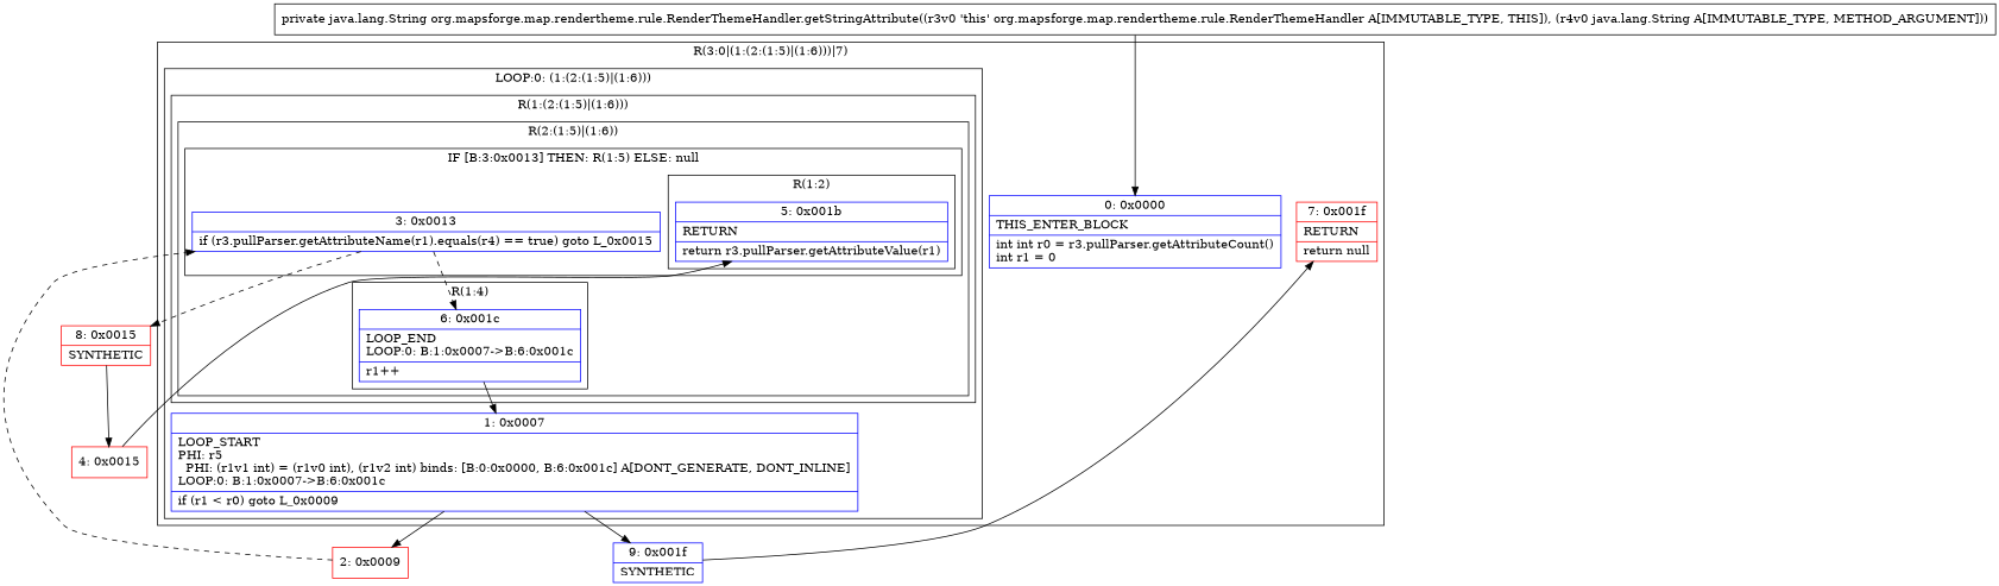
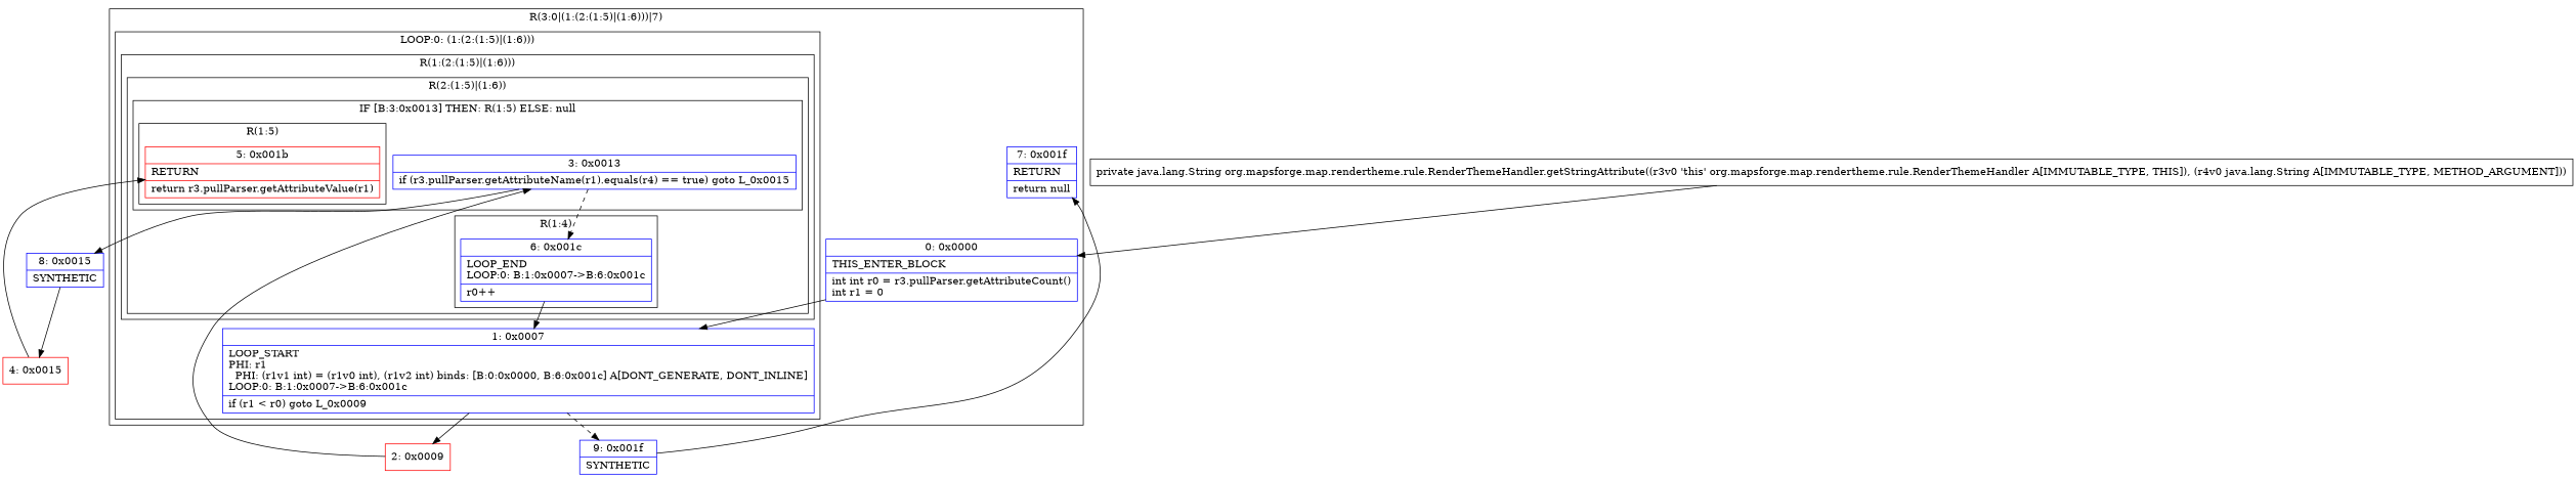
  digraph {
    node [color=blue shape=record]
-   n1 [label="{5\:\ 0x001b|RETURN\l|return r3.pullParser.getAttributeValue(r1)\l}"]
+   n1 [color=red label="{5\:\ 0x001b|RETURN\l|return r3.pullParser.getAttributeValue(r1)\l}"]
    n2 [label="{3\:\ 0x0013|if (r3.pullParser.getAttributeName(r1).equals(r4) == true) goto L_0x0015\l}"]
-   n3 [label="{6\:\ 0x001c|LOOP_END\lLOOP:0: B:1:0x0007\-\>B:6:0x001c\l|r1++\l}"]
-   n4 [label="{1\:\ 0x0007|LOOP_START\lPHI: r5 \l  PHI: (r1v1 int) = (r1v0 int), (r1v2 int) binds: [B:0:0x0000, B:6:0x001c] A[DONT_GENERATE, DONT_INLINE]\lLOOP:0: B:1:0x0007\-\>B:6:0x001c\l|if (r1 \< r0) goto L_0x0009\l}"]
+   n3 [label="{6\:\ 0x001c|LOOP_END\lLOOP:0: B:1:0x0007\-\>B:6:0x001c\l|r0++\l}"]
+   n4 [label="{1\:\ 0x0007|LOOP_START\lPHI: r1 \l  PHI: (r1v1 int) = (r1v0 int), (r1v2 int) binds: [B:0:0x0000, B:6:0x001c] A[DONT_GENERATE, DONT_INLINE]\lLOOP:0: B:1:0x0007\-\>B:6:0x001c\l|if (r1 \< r0) goto L_0x0009\l}"]
    n5 [label="{0\:\ 0x0000|THIS_ENTER_BLOCK\l|int int r0 = r3.pullParser.getAttributeCount()\lint r1 = 0\l}"]
-   n6 [color=red label="{7\:\ 0x001f|RETURN\l|return null\l}"]
-   n7 [color=red label="{8\:\ 0x0015|SYNTHETIC\l}"]
+   n6 [label="{7\:\ 0x001f|RETURN\l|return null\l}"]
+   n7 [label="{8\:\ 0x0015|SYNTHETIC\l}"]
    n8 [color=red label="{2\:\ 0x0009}"]
    n9 [label="{9\:\ 0x001f|SYNTHETIC\l}"]
    n10 [color=red label="{4\:\ 0x0015}"]
    n11 [label="{private java.lang.String org.mapsforge.map.rendertheme.rule.RenderThemeHandler.getStringAttribute((r3v0 'this' org.mapsforge.map.rendertheme.rule.RenderThemeHandler A[IMMUTABLE_TYPE, THIS]), (r4v0 java.lang.String A[IMMUTABLE_TYPE, METHOD_ARGUMENT])) }" color=""]
    subgraph cluster_1 {
      label="R(3:0|(1:(2:(1:5)|(1:6)))|7)"
      n5
      n6
      subgraph cluster_2 {
        label="LOOP:0: (1:(2:(1:5)|(1:6)))"
        n4
        subgraph cluster_3 {
          label="R(1:(2:(1:5)|(1:6)))"
          subgraph cluster_4 {
            label="R(2:(1:5)|(1:6))"
            subgraph cluster_5 {
              label="IF [B:3:0x0013] THEN: R(1:5) ELSE: null"
              n2
              subgraph cluster_6 {
-               label="R(1:2)"
+               label="R(1:5)"
                n1
              }
            }
            subgraph cluster_7 {
              label="R(1:4)"
              n3
            }
          }
        }
      }
    }
    n2 -> n3 [style=dashed]
-   n2 -> n7 [style=dashed]
+   n2 -> n7
    n3 -> n4
    n4 -> n8
-   n4 -> n9 [style=solid]
+   n4 -> n9 [style=dashed]
+   n5 -> n4
    n7 -> n10
-   n8 -> n2 [style=dashed]
+   n8 -> n2
    n9 -> n6
    n10 -> n1
    n11 -> n5
  }
